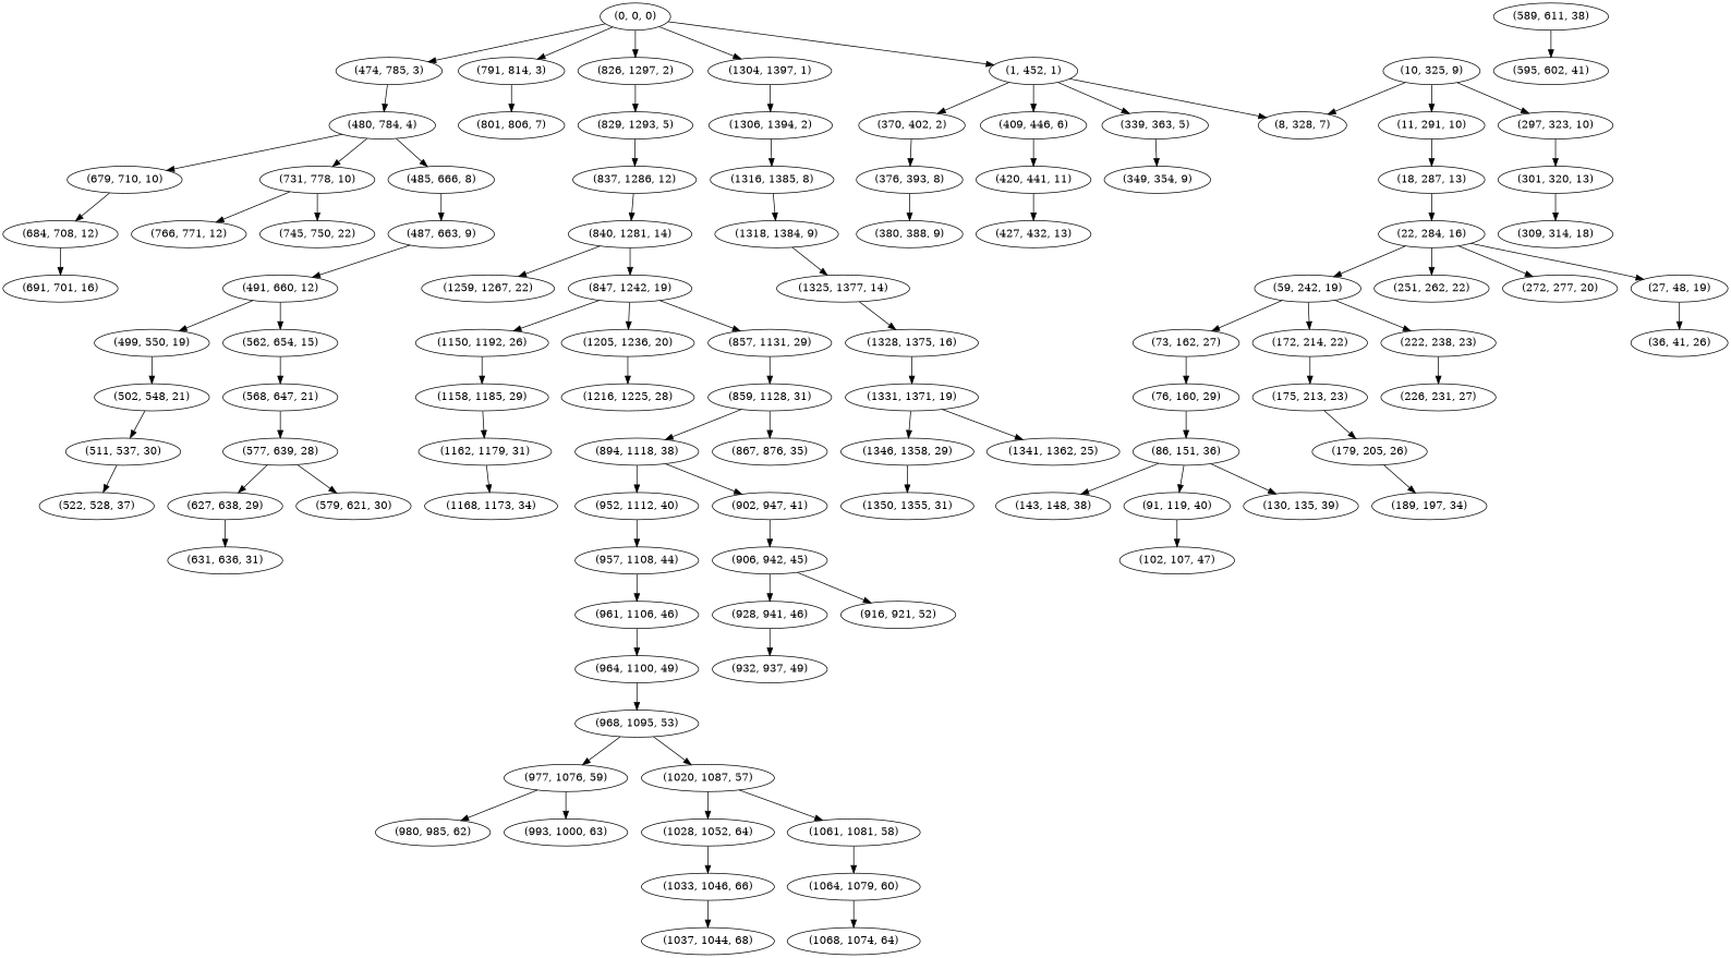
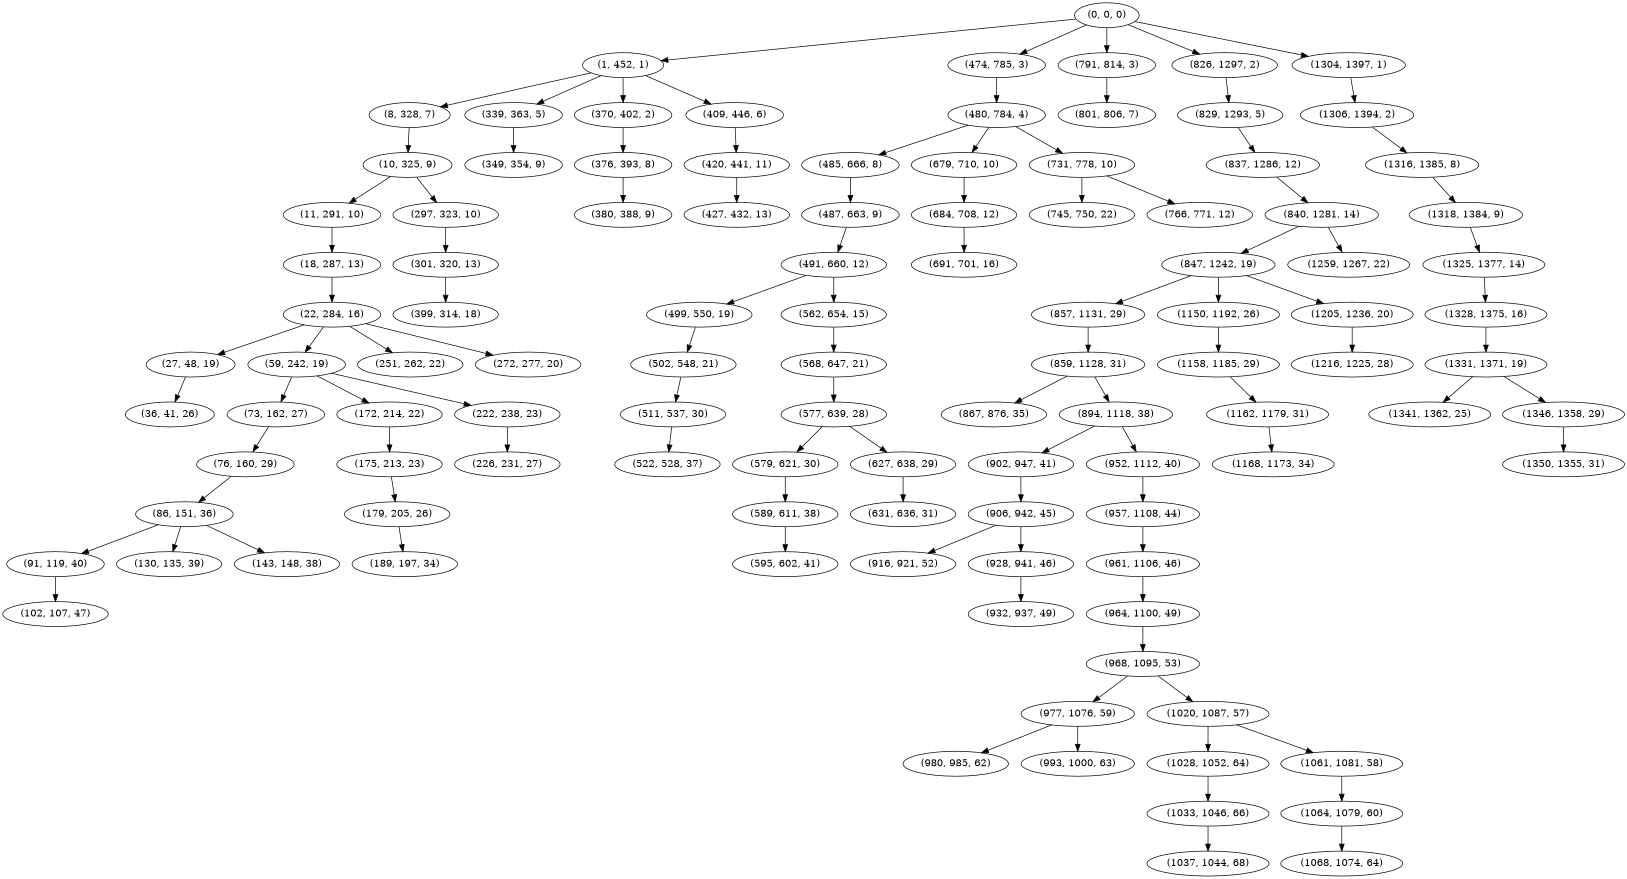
  digraph {
    "(0, 0, 0)"
    "(1, 452, 1)"
    "(474, 785, 3)"
    "(791, 814, 3)"
    "(826, 1297, 2)"
    "(1304, 1397, 1)"
    "(8, 328, 7)"
    "(339, 363, 5)"
    "(370, 402, 2)"
    "(409, 446, 6)"
    "(480, 784, 4)"
    "(801, 806, 7)"
    "(829, 1293, 5)"
    "(1306, 1394, 2)"
    "(10, 325, 9)"
    "(349, 354, 9)"
    "(376, 393, 8)"
    "(420, 441, 11)"
    "(11, 291, 10)"
    "(297, 323, 10)"
    "(18, 287, 13)"
    "(301, 320, 13)"
    "(22, 284, 16)"
    "(27, 48, 19)"
    "(59, 242, 19)"
    "(251, 262, 22)"
    "(272, 277, 20)"
    "(36, 41, 26)"
    "(73, 162, 27)"
    "(172, 214, 22)"
    "(222, 238, 23)"
    "(76, 160, 29)"
    "(175, 213, 23)"
    "(226, 231, 27)"
    "(86, 151, 36)"
    "(91, 119, 40)"
    "(130, 135, 39)"
    "(143, 148, 38)"
    "(102, 107, 47)"
    "(179, 205, 26)"
    "(189, 197, 34)"
-   "(309, 314, 18)"
+   "(309, 314, 18)" [label="(399, 314, 18)"]
    "(380, 388, 9)"
    "(427, 432, 13)"
    "(485, 666, 8)"
    "(679, 710, 10)"
    "(731, 778, 10)"
    "(487, 663, 9)"
    "(684, 708, 12)"
    "(745, 750, 22)"
    "(766, 771, 12)"
    "(491, 660, 12)"
    "(499, 550, 19)"
    "(562, 654, 15)"
    "(502, 548, 21)"
    "(568, 647, 21)"
    "(511, 537, 30)"
    "(522, 528, 37)"
    "(577, 639, 28)"
    "(579, 621, 30)"
    "(627, 638, 29)"
    "(589, 611, 38)"
    "(631, 636, 31)"
    "(595, 602, 41)"
    "(691, 701, 16)"
    "(837, 1286, 12)"
    "(840, 1281, 14)"
    "(847, 1242, 19)"
    "(1259, 1267, 22)"
    "(857, 1131, 29)"
    "(1150, 1192, 26)"
    "(1205, 1236, 20)"
    "(859, 1128, 31)"
    "(1158, 1185, 29)"
    "(1216, 1225, 28)"
    "(867, 876, 35)"
    "(894, 1118, 38)"
    "(902, 947, 41)"
    "(952, 1112, 40)"
    "(906, 942, 45)"
    "(957, 1108, 44)"
    "(916, 921, 52)"
    "(928, 941, 46)"
    "(932, 937, 49)"
    "(961, 1106, 46)"
    "(964, 1100, 49)"
    "(968, 1095, 53)"
    n88 [label="(977, 1076, 59)"]
    "(1020, 1087, 57)"
    "(980, 985, 62)"
    "(993, 1000, 63)"
    "(1028, 1052, 64)"
    "(1061, 1081, 58)"
    "(1033, 1046, 66)"
    "(1064, 1079, 60)"
    "(1037, 1044, 68)"
    "(1068, 1074, 64)"
    "(1162, 1179, 31)"
    "(1168, 1173, 34)"
    "(1316, 1385, 8)"
    "(1318, 1384, 9)"
    "(1325, 1377, 14)"
    "(1328, 1375, 16)"
    "(1331, 1371, 19)"
    "(1341, 1362, 25)"
    "(1346, 1358, 29)"
    "(1350, 1355, 31)"
    "(0, 0, 0)" -> "(1, 452, 1)"
    "(0, 0, 0)" -> "(474, 785, 3)"
    "(0, 0, 0)" -> "(791, 814, 3)"
    "(0, 0, 0)" -> "(826, 1297, 2)"
    "(0, 0, 0)" -> "(1304, 1397, 1)"
    "(1, 452, 1)" -> "(8, 328, 7)"
    "(1, 452, 1)" -> "(339, 363, 5)"
    "(1, 452, 1)" -> "(370, 402, 2)"
    "(1, 452, 1)" -> "(409, 446, 6)"
    "(474, 785, 3)" -> "(480, 784, 4)"
    "(791, 814, 3)" -> "(801, 806, 7)"
    "(826, 1297, 2)" -> "(829, 1293, 5)"
    "(1304, 1397, 1)" -> "(1306, 1394, 2)"
-   "(10, 325, 9)" -> "(8, 328, 7)"
+   "(8, 328, 7)" -> "(10, 325, 9)"
    "(339, 363, 5)" -> "(349, 354, 9)"
    "(370, 402, 2)" -> "(376, 393, 8)"
    "(409, 446, 6)" -> "(420, 441, 11)"
    "(480, 784, 4)" -> "(485, 666, 8)"
    "(480, 784, 4)" -> "(679, 710, 10)"
    "(480, 784, 4)" -> "(731, 778, 10)"
    "(829, 1293, 5)" -> "(837, 1286, 12)"
    "(1306, 1394, 2)" -> "(1316, 1385, 8)"
    "(10, 325, 9)" -> "(11, 291, 10)"
    "(10, 325, 9)" -> "(297, 323, 10)"
    "(376, 393, 8)" -> "(380, 388, 9)"
    "(420, 441, 11)" -> "(427, 432, 13)"
    "(11, 291, 10)" -> "(18, 287, 13)"
    "(297, 323, 10)" -> "(301, 320, 13)"
    "(18, 287, 13)" -> "(22, 284, 16)"
    "(301, 320, 13)" -> "(309, 314, 18)"
    "(22, 284, 16)" -> "(27, 48, 19)"
    "(22, 284, 16)" -> "(59, 242, 19)"
    "(22, 284, 16)" -> "(251, 262, 22)"
    "(22, 284, 16)" -> "(272, 277, 20)"
    "(27, 48, 19)" -> "(36, 41, 26)"
    "(59, 242, 19)" -> "(73, 162, 27)"
    "(59, 242, 19)" -> "(172, 214, 22)"
    "(59, 242, 19)" -> "(222, 238, 23)"
    "(73, 162, 27)" -> "(76, 160, 29)"
    "(172, 214, 22)" -> "(175, 213, 23)"
    "(222, 238, 23)" -> "(226, 231, 27)"
    "(76, 160, 29)" -> "(86, 151, 36)"
    "(175, 213, 23)" -> "(179, 205, 26)"
    "(86, 151, 36)" -> "(91, 119, 40)"
    "(86, 151, 36)" -> "(130, 135, 39)"
    "(86, 151, 36)" -> "(143, 148, 38)"
    "(91, 119, 40)" -> "(102, 107, 47)"
    "(179, 205, 26)" -> "(189, 197, 34)"
    "(485, 666, 8)" -> "(487, 663, 9)"
    "(679, 710, 10)" -> "(684, 708, 12)"
    "(731, 778, 10)" -> "(745, 750, 22)"
    "(731, 778, 10)" -> "(766, 771, 12)"
    "(487, 663, 9)" -> "(491, 660, 12)"
    "(684, 708, 12)" -> "(691, 701, 16)"
    "(491, 660, 12)" -> "(499, 550, 19)"
    "(491, 660, 12)" -> "(562, 654, 15)"
    "(499, 550, 19)" -> "(502, 548, 21)"
    "(562, 654, 15)" -> "(568, 647, 21)"
    "(502, 548, 21)" -> "(511, 537, 30)"
    "(568, 647, 21)" -> "(577, 639, 28)"
    "(511, 537, 30)" -> "(522, 528, 37)"
    "(577, 639, 28)" -> "(579, 621, 30)"
    "(577, 639, 28)" -> "(627, 638, 29)"
+   "(579, 621, 30)" -> "(589, 611, 38)"
    "(627, 638, 29)" -> "(631, 636, 31)"
    "(589, 611, 38)" -> "(595, 602, 41)"
    "(837, 1286, 12)" -> "(840, 1281, 14)"
    "(840, 1281, 14)" -> "(847, 1242, 19)"
    "(840, 1281, 14)" -> "(1259, 1267, 22)"
    "(847, 1242, 19)" -> "(857, 1131, 29)"
    "(847, 1242, 19)" -> "(1150, 1192, 26)"
    "(847, 1242, 19)" -> "(1205, 1236, 20)"
    "(857, 1131, 29)" -> "(859, 1128, 31)"
    "(1150, 1192, 26)" -> "(1158, 1185, 29)"
    "(1205, 1236, 20)" -> "(1216, 1225, 28)"
    "(859, 1128, 31)" -> "(867, 876, 35)"
    "(859, 1128, 31)" -> "(894, 1118, 38)"
    "(1158, 1185, 29)" -> "(1162, 1179, 31)"
    "(894, 1118, 38)" -> "(902, 947, 41)"
    "(894, 1118, 38)" -> "(952, 1112, 40)"
    "(902, 947, 41)" -> "(906, 942, 45)"
    "(952, 1112, 40)" -> "(957, 1108, 44)"
    "(906, 942, 45)" -> "(916, 921, 52)"
    "(906, 942, 45)" -> "(928, 941, 46)"
    "(957, 1108, 44)" -> "(961, 1106, 46)"
    "(928, 941, 46)" -> "(932, 937, 49)"
    "(961, 1106, 46)" -> "(964, 1100, 49)"
    "(964, 1100, 49)" -> "(968, 1095, 53)"
    "(968, 1095, 53)" -> n88
    "(968, 1095, 53)" -> "(1020, 1087, 57)"
    n88 -> "(980, 985, 62)"
    n88 -> "(993, 1000, 63)"
    "(1020, 1087, 57)" -> "(1028, 1052, 64)"
    "(1020, 1087, 57)" -> "(1061, 1081, 58)"
    "(1028, 1052, 64)" -> "(1033, 1046, 66)"
    "(1061, 1081, 58)" -> "(1064, 1079, 60)"
    "(1033, 1046, 66)" -> "(1037, 1044, 68)"
    "(1064, 1079, 60)" -> "(1068, 1074, 64)"
    "(1162, 1179, 31)" -> "(1168, 1173, 34)"
    "(1316, 1385, 8)" -> "(1318, 1384, 9)"
    "(1318, 1384, 9)" -> "(1325, 1377, 14)"
    "(1325, 1377, 14)" -> "(1328, 1375, 16)"
    "(1328, 1375, 16)" -> "(1331, 1371, 19)"
    "(1331, 1371, 19)" -> "(1341, 1362, 25)"
    "(1331, 1371, 19)" -> "(1346, 1358, 29)"
    "(1346, 1358, 29)" -> "(1350, 1355, 31)"
  }
